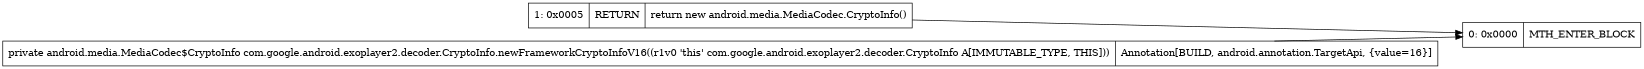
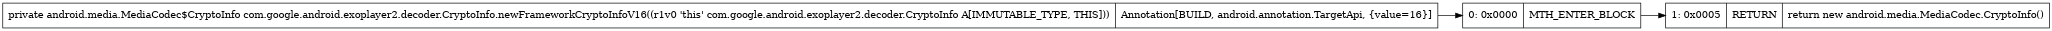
  digraph {
    rankdir=LR
    node [shape=record]
    n1 [label="{0\:\ 0x0000|MTH_ENTER_BLOCK\l}"]
    n2 [label="{1\:\ 0x0005|RETURN\l|return new android.media.MediaCodec.CryptoInfo()\l}"]
    n3 [label="{private android.media.MediaCodec$CryptoInfo com.google.android.exoplayer2.decoder.CryptoInfo.newFrameworkCryptoInfoV16((r1v0 'this' com.google.android.exoplayer2.decoder.CryptoInfo A[IMMUTABLE_TYPE, THIS]))  | Annotation[BUILD, android.annotation.TargetApi, \{value=16\}]\l}"]
-   n2 -> n1
+   n1 -> n2
    n3 -> n1
  }
